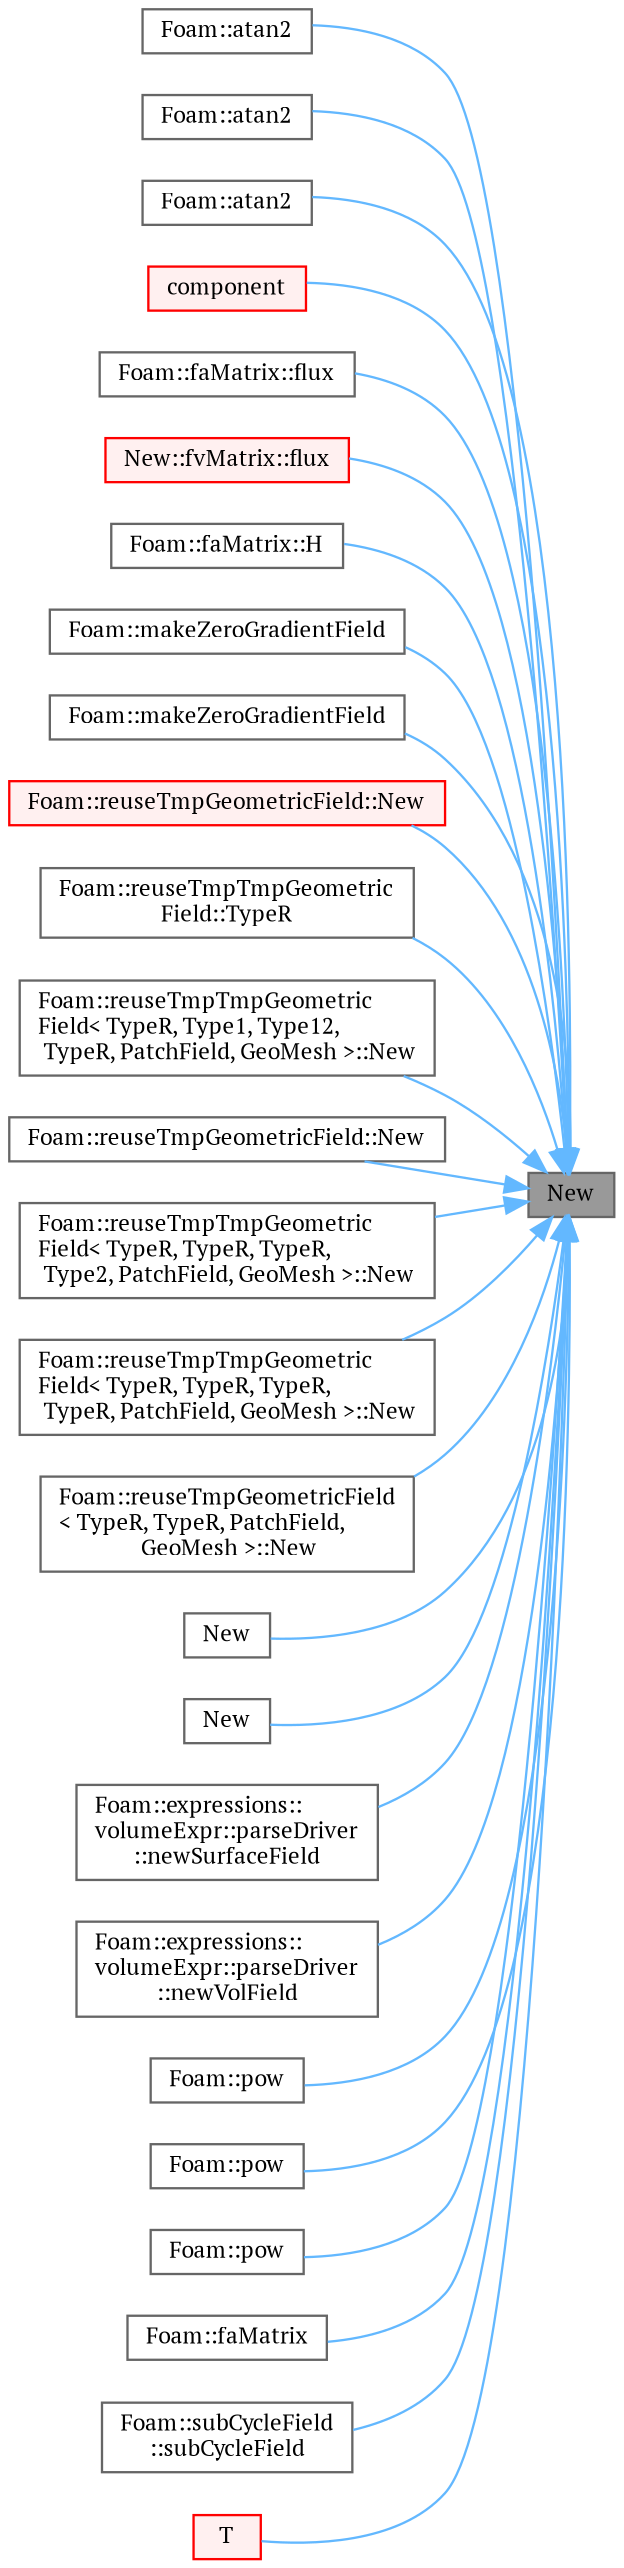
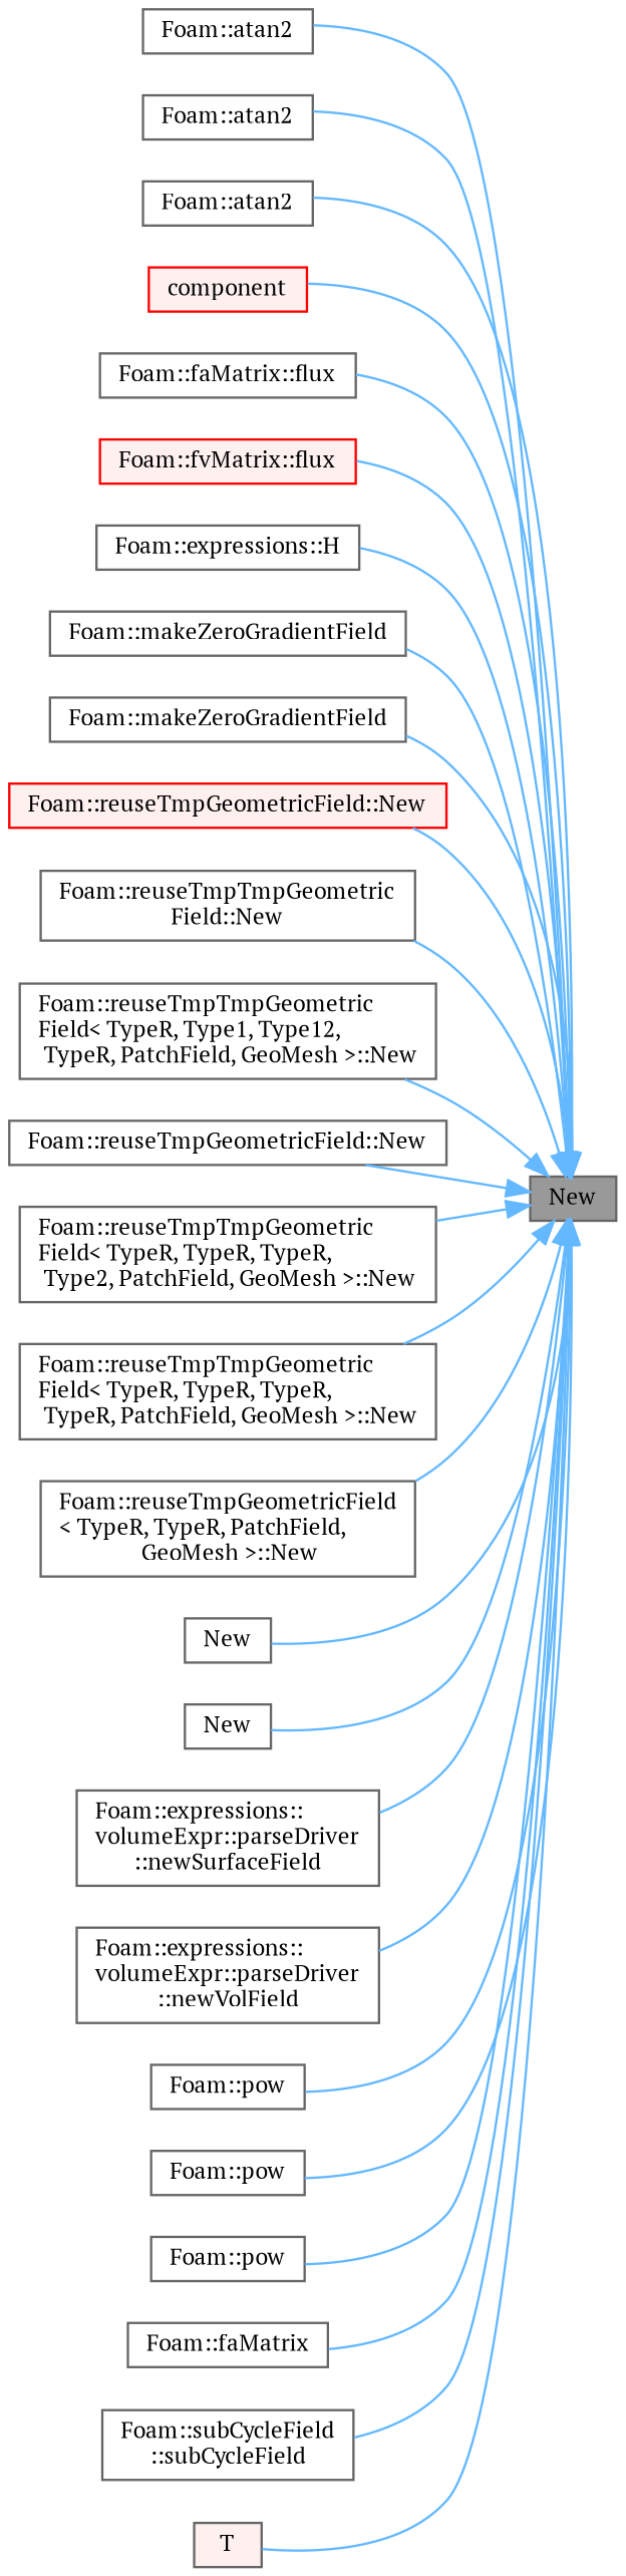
  digraph {
    fontname="PT Serif"
    rankdir=RL
    node [color=grey40 fillcolor=white fontname="PT Serif" fontsize=10 shape=box style=filled]
    edge [color=steelblue1 dir=back fontname="PT Serif" fontsize=10 labelfontname=Helvetica labelfontsize=10 style=solid]
    n1 [color=gray40 fillcolor=grey60 fontcolor=black height=0.2 label=New width=0.4]
    n2 [height=0.2 label="Foam::atan2" width=0.4]
    n3 [height=0.2 label="Foam::atan2" width=0.4]
    n4 [height=0.2 label="Foam::atan2" width=0.4]
    n5 [color=red fillcolor="#FFF0F0" height=0.2 label=component width=0.4]
    n6 [height=0.2 label="Foam::faMatrix::flux" width=0.4]
-   n7 [color=red fillcolor="#FFF0F0" height=0.2 label="New::fvMatrix::flux" width=0.4]
-   n8 [height=0.2 label="Foam::faMatrix::H" width=0.4]
+   n7 [color=red fillcolor="#FFF0F0" height=0.2 label="Foam::fvMatrix::flux" width=0.4]
+   n8 [height=0.2 label="Foam::expressions::H" width=0.4]
    n9 [height=0.2 label="Foam::makeZeroGradientField" width=0.4]
    n10 [height=0.2 label="Foam::makeZeroGradientField" width=0.4]
    n11 [color=red fillcolor="#FFF0F0" height=0.2 label="Foam::reuseTmpGeometricField::New" width=0.4]
-   n12 [height=0.2 label="Foam::reuseTmpTmpGeometric\lField::TypeR" width=0.4]
+   n12 [height=0.2 label="Foam::reuseTmpTmpGeometric\lField::New" width=0.4]
    n13 [height=0.2 label="Foam::reuseTmpTmpGeometric\lField\< TypeR, Type1, Type12,\l TypeR, PatchField, GeoMesh \>::New" width=0.4]
    n14 [height=0.2 label="Foam::reuseTmpGeometricField::New" width=0.4]
    n15 [height=0.2 label="Foam::reuseTmpTmpGeometric\lField\< TypeR, TypeR, TypeR,\l Type2, PatchField, GeoMesh \>::New" width=0.4]
    n16 [height=0.2 label="Foam::reuseTmpTmpGeometric\lField\< TypeR, TypeR, TypeR,\l TypeR, PatchField, GeoMesh \>::New" width=0.4]
    n17 [height=0.2 label="Foam::reuseTmpGeometricField\l\< TypeR, TypeR, PatchField,\l GeoMesh \>::New" width=0.4]
    n18 [height=0.2 label=New width=0.4]
    n19 [height=0.2 label=New width=0.4]
    n20 [height=0.2 label="Foam::expressions::\lvolumeExpr::parseDriver\l::newSurfaceField" width=0.4]
    n21 [height=0.2 label="Foam::expressions::\lvolumeExpr::parseDriver\l::newVolField" width=0.4]
    n22 [height=0.2 label="Foam::pow" width=0.4]
    n23 [height=0.2 label="Foam::pow" width=0.4]
    n24 [height=0.2 label="Foam::pow" width=0.4]
    n25 [height=0.2 label="Foam::faMatrix" width=0.4]
    n26 [height=0.2 label="Foam::subCycleField\l::subCycleField" width=0.4]
-   n27 [color=red fillcolor="#FFF0F0" height=0.2 label=T width=0.4]
+   n27 [fillcolor="#FFF0F0" height=0.2 label=T width=0.4]
    n1 -> n2
    n1 -> n3
    n1 -> n4
    n1 -> n5
    n1 -> n6
    n1 -> n7
    n1 -> n8
    n1 -> n9
    n1 -> n10
    n1 -> n11
    n1 -> n12
    n1 -> n13
    n1 -> n14
    n1 -> n15
    n1 -> n16
    n1 -> n17
    n1 -> n18
    n1 -> n19
    n1 -> n20
    n1 -> n21
    n1 -> n22
    n1 -> n23
    n1 -> n24
    n1 -> n25
    n1 -> n26
    n1 -> n27
  }
